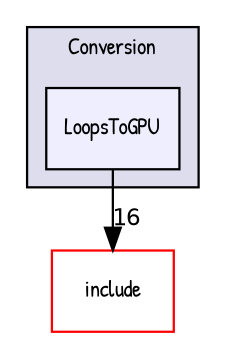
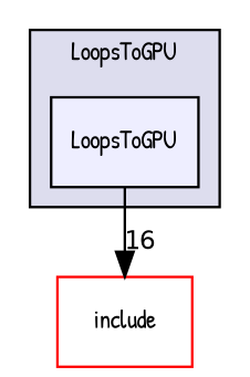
  digraph {
    compound=true
    fontname="Patrick Hand"
    node [fontname="Patrick Hand" fontsize=10 shape=box]
    n1 [fillcolor="#eeeeff" label=LoopsToGPU pencolor=black style=filled]
    n2 [color=red label=include]
    subgraph cluster_1 {
      bgcolor="#ddddee"
      fontsize=10
-     label=Conversion
+     label=LoopsToGPU
      pencolor=black
      n1
    }
    n1 -> n2 [headlabel=16 labeldistance=1.5 labelfontname=Helvetica labelfontsize=10 fontname="Patrick Hand"]
  }
